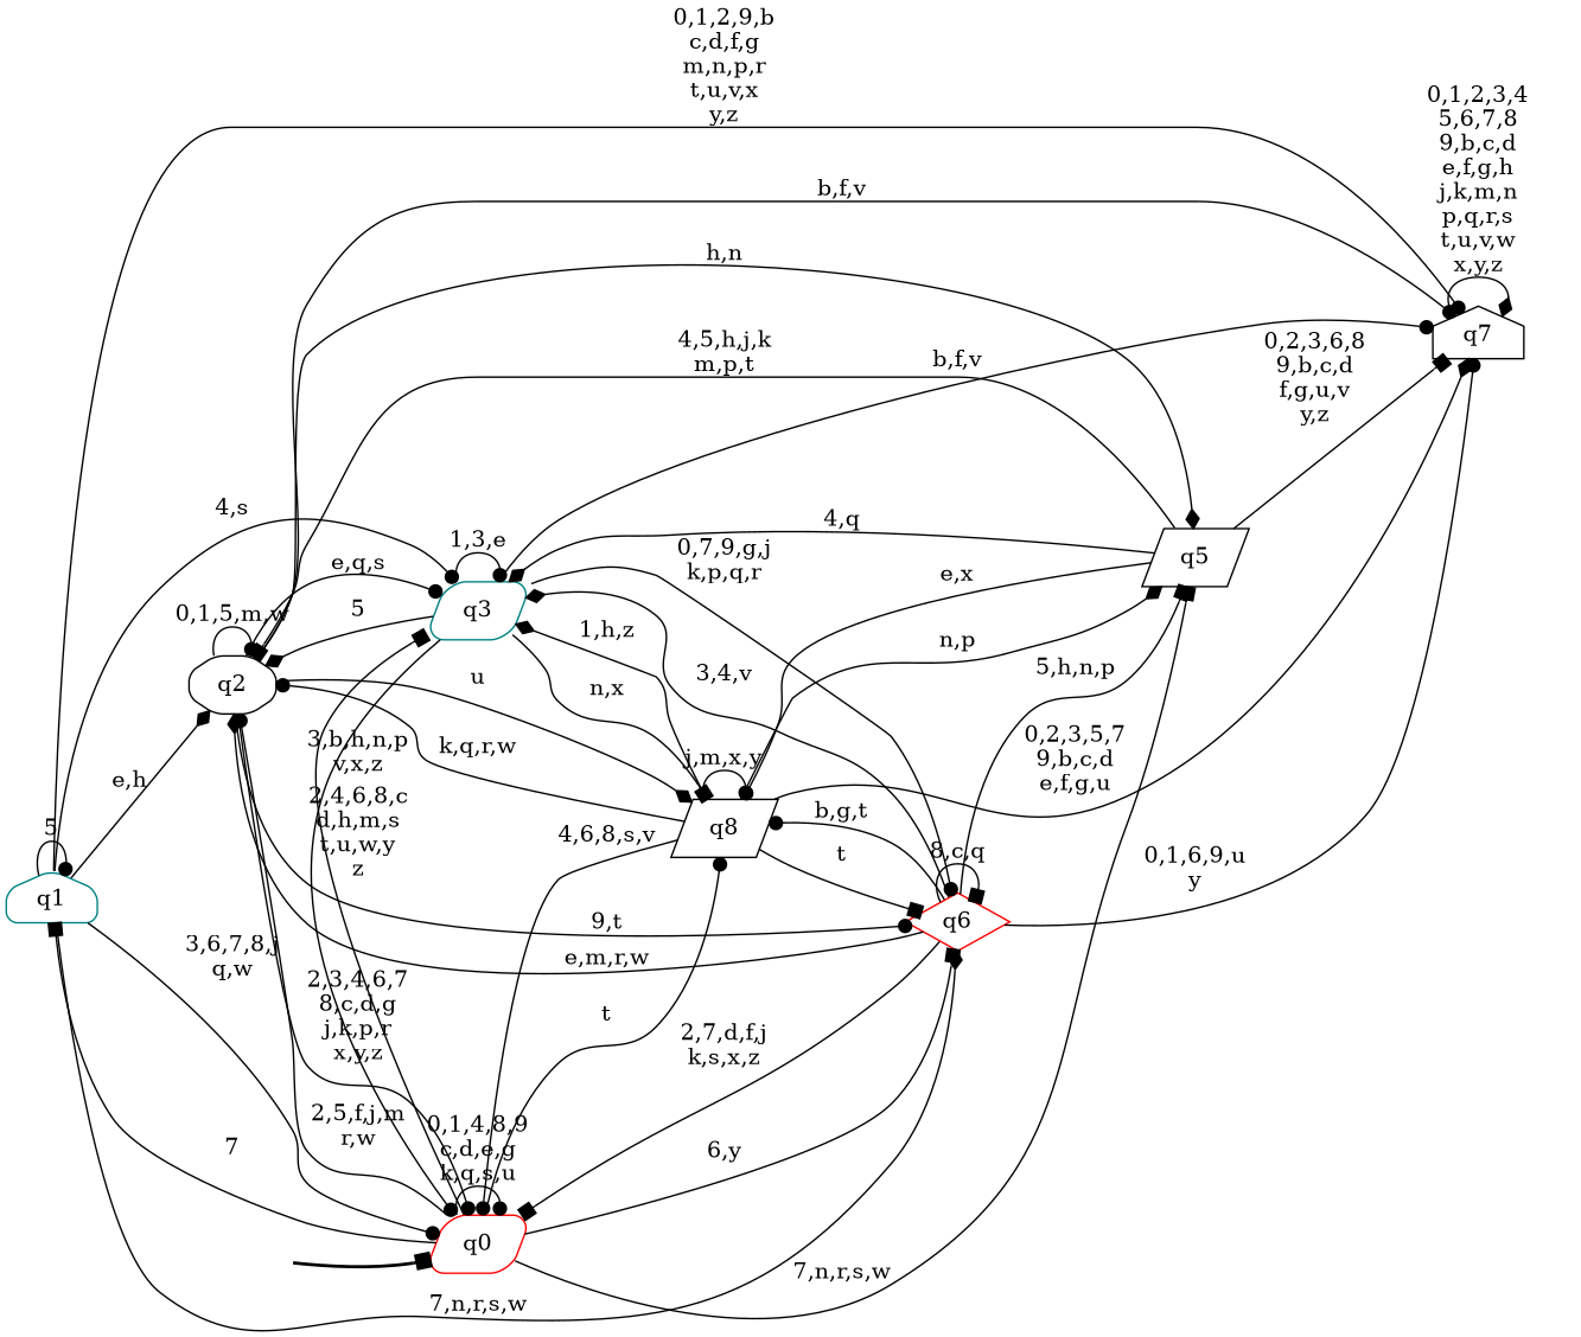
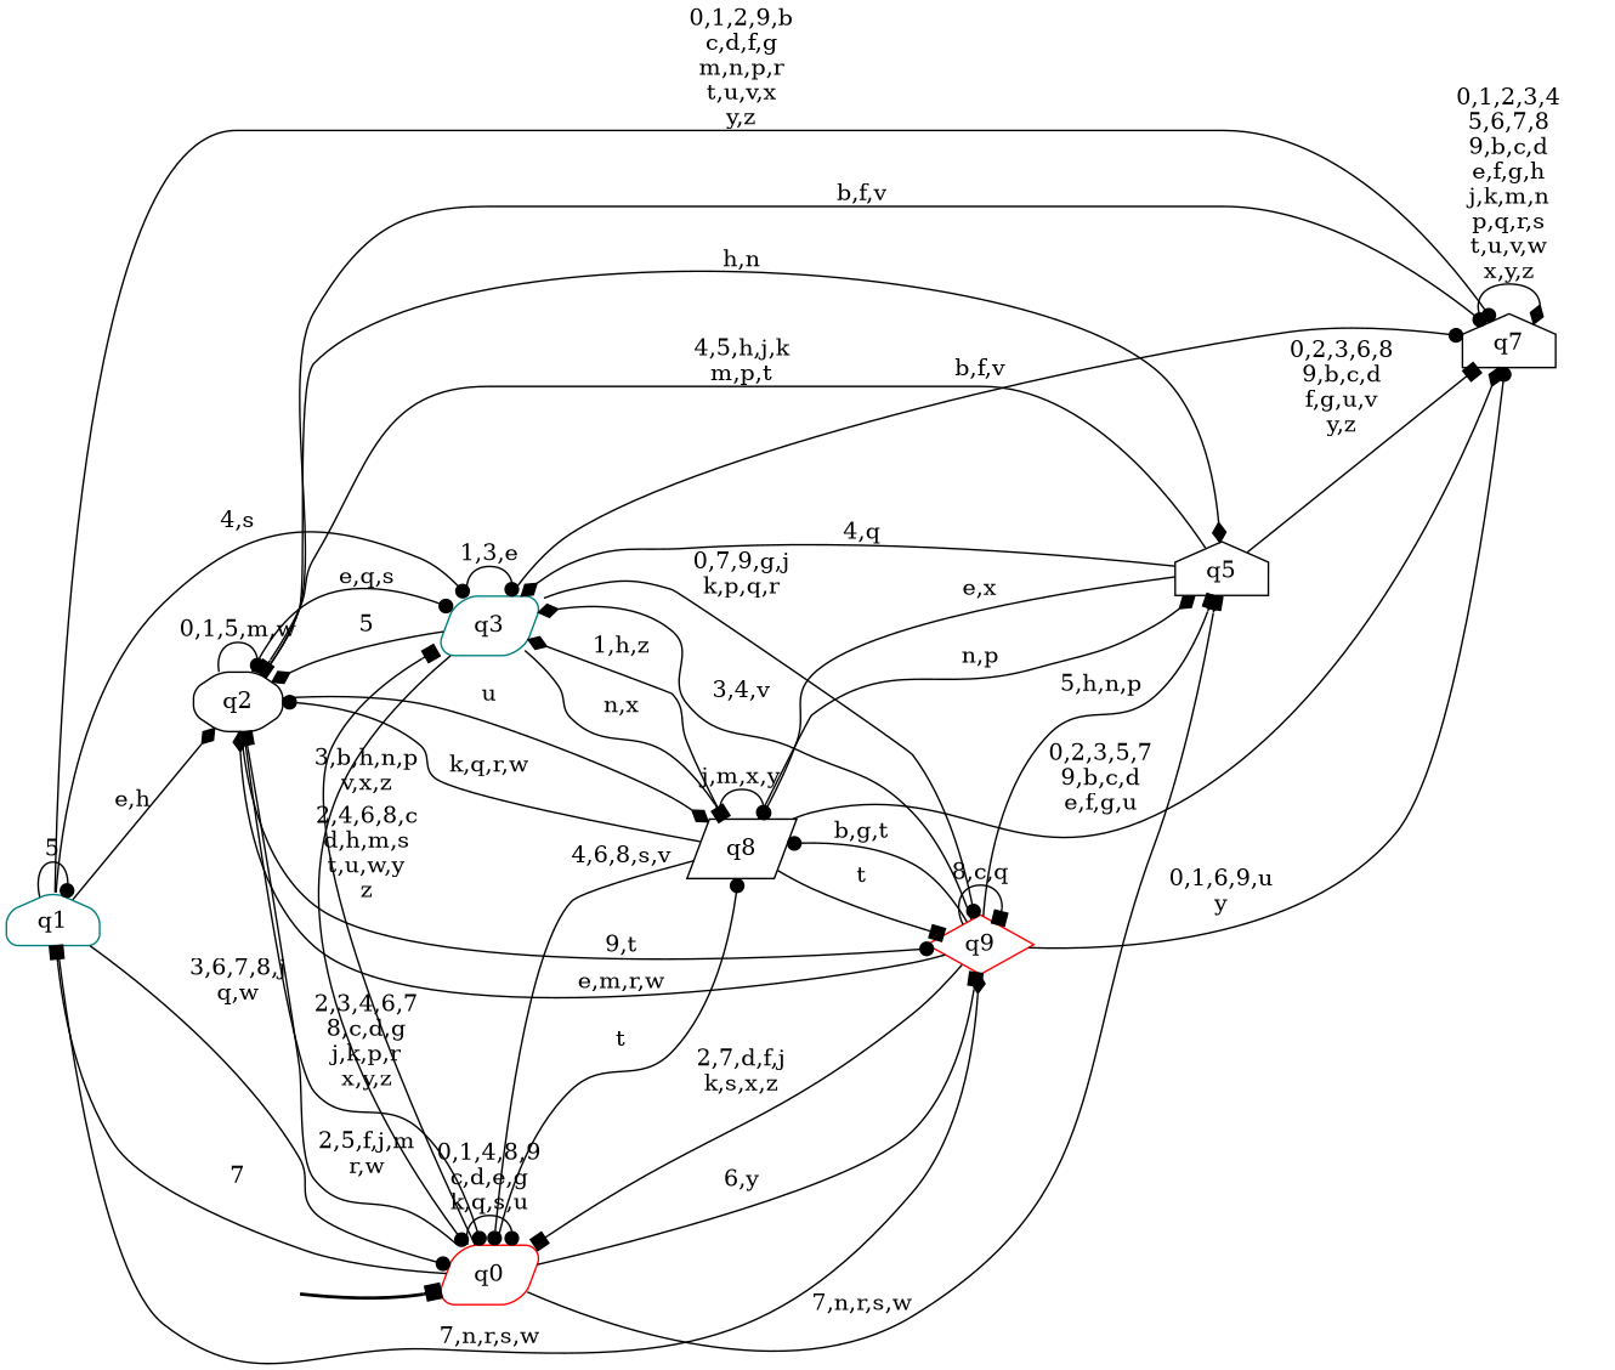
  digraph {
    rankdir=LR
    node [shape=parallelogram style="rounded,filled" color=black fillcolor=white]
    edge [arrowhead=dot]
    __start0 [height=0 shape=none style=invis width=0 color="" fillcolor=""]
    n2 [color=red label=q0]
    n3 [color=teal label=q1 shape=house]
    n4 [label=q2 shape=octagon]
    n5 [color=teal label=q3]
    n6 [label=q8 style=filled]
-   n7 [color=red label=q6 shape=diamond style=filled]
-   n8 [label=q5 style=filled]
+   n7 [color=red label=q9 shape=diamond style=filled]
+   n8 [label=q5 shape=house style=filled]
    n9 [label=q7 shape=house style=filled]
    subgraph cluster_1 {
      nodesep=0.15
      ranksep=0.15
      style=invis
      __start0
      n2
    }
    __start0 -> n2 [arrowhead=box penwidth=2]
    n2 -> n2 [label="0,1,4,8,9\nc,d,e,g\nk,q,s,u"]
    n2 -> n3 [arrowhead=box label=7]
-   n2 -> n4 [label="2,5,f,j,m\nr,w"]
+   n2 -> n4 [arrowhead=box label="2,5,f,j,m\nr,w"]
    n2 -> n5 [arrowhead=box label="3,b,h,n,p\nv,x,z"]
    n2 -> n6 [label=t]
    n2 -> n7 [arrowhead=box label="6,y"]
    n2 -> n8 [arrowhead=box label="7,n,r,s,w"]
    n3 -> n2 [label="3,6,7,8,j\nq,w"]
    n3 -> n3 [label=5]
    n3 -> n4 [arrowhead=diamond label="e,h"]
    n3 -> n5 [label="4,s"]
    n3 -> n7 [arrowhead=diamond label="7,n,r,s,w"]
    n3 -> n9 [label="0,1,2,9,b\nc,d,f,g\nm,n,p,r\nt,u,v,x\ny,z"]
    n4 -> n2 [label="2,3,4,6,7\n8,c,d,g\nj,k,p,r\nx,y,z"]
    n4 -> n4 [label="0,1,5,m,w"]
    n4 -> n5 [label="e,q,s"]
    n4 -> n6 [arrowhead=diamond label=u]
    n4 -> n7 [label="9,t"]
    n4 -> n8 [arrowhead=diamond label="h,n"]
    n4 -> n9 [label="b,f,v"]
    n5 -> n2 [label="2,4,6,8,c\nd,h,m,s\nt,u,w,y\nz"]
    n5 -> n4 [arrowhead=diamond label=5]
    n5 -> n5 [label="1,3,e"]
    n5 -> n6 [arrowhead=box label="n,x"]
    n5 -> n7 [label="0,7,9,g,j\nk,p,q,r"]
    n5 -> n9 [label="b,f,v"]
    n6 -> n2 [label="4,6,8,s,v"]
    n6 -> n4 [label="k,q,r,w"]
    n6 -> n5 [arrowhead=diamond label="1,h,z"]
    n6 -> n6 [label="j,m,x,y"]
    n6 -> n7 [arrowhead=box label=t]
    n6 -> n8 [arrowhead=diamond label="n,p"]
    n6 -> n9 [arrowhead=diamond label="0,2,3,5,7\n9,b,c,d\ne,f,g,u"]
    n7 -> n2 [arrowhead=box label="2,7,d,f,j\nk,s,x,z"]
    n7 -> n4 [arrowhead=diamond label="e,m,r,w"]
    n7 -> n5 [arrowhead=diamond label="3,4,v"]
    n7 -> n6 [label="b,g,t"]
    n7 -> n7 [arrowhead=box label="8,c,q"]
    n7 -> n8 [arrowhead=box label="5,h,n,p"]
    n7 -> n9 [label="0,1,6,9,u\ny"]
    n8 -> n4 [arrowhead=box label="4,5,h,j,k\nm,p,t"]
    n8 -> n5 [arrowhead=diamond label="4,q"]
    n8 -> n6 [label="e,x"]
    n8 -> n9 [arrowhead=box label="0,2,3,6,8\n9,b,c,d\nf,g,u,v\ny,z"]
    n9 -> n9 [arrowhead=diamond label="0,1,2,3,4\n5,6,7,8\n9,b,c,d\ne,f,g,h\nj,k,m,n\np,q,r,s\nt,u,v,w\nx,y,z"]
  }
